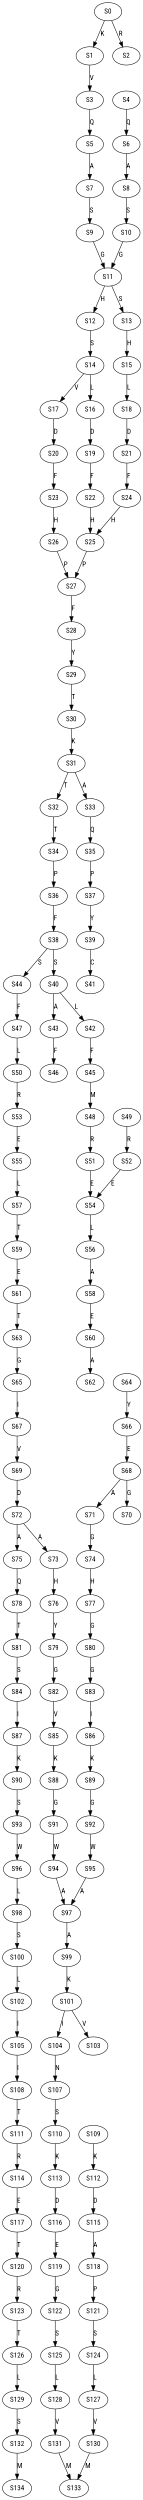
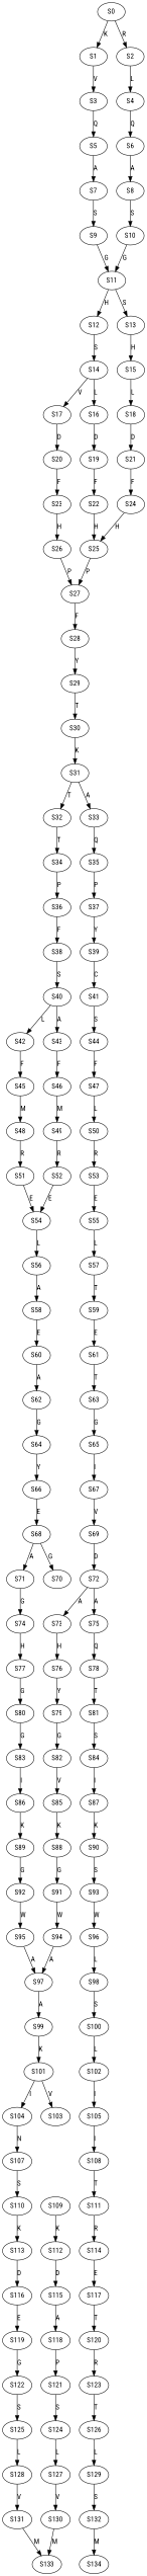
  strict digraph {
    fontname="Roboto Condensed"
    node [fontname="Roboto Condensed"]
    edge [fontname="Roboto Condensed"]
    S0
    S1
    S2
    S3
    S4
    S5
    S6
    S7
    S8
    S9
    S10
    S11
    S12
    S13
    S14
    S15
    S16
    S17
    S18
    S19
    S20
    S21
    S22
    S23
    S24
    S25
    S26
    S27
    S28
    S29
    S30
    S31
    S32
    S33
    S34
    S35
    S36
    S37
    S38
    S39
    S40
    S41
    S42
    S43
    S44
    S45
    S46
    S47
    S48
    S49
    S50
    S51
    S52
    S53
    S54
    S55
    S56
    S57
    S58
    S59
    S60
    S61
    S62
    S63
    S64
    S65
    S66
    S67
    S68
    S69
    S70
    S71
    S72
    S74
    S73
    S75
    S76
    S77
    S78
    S79
    S80
    S81
    S82
    S83
    S84
    S85
    S86
    S87
    S88
    S89
    S90
    S91
    S92
    S93
    S94
    S95
    S96
    S97
    S98
    S99
    S100
    S101
    S102
    S103
    S104
    S105
    S107
    S108
    S110
    S111
    S109
    S112
    S113
    S114
    S115
    S116
    S117
    S118
    S119
    S120
    S121
    S122
    S123
    S124
    S125
    S126
    S127
    S128
    S129
    S130
    S131
    S132
    S133
    S134
    S0 -> S1 [label=K]
    S0 -> S2 [label=R]
    S1 -> S3 [label=V]
+   S2 -> S4 [label=L]
    S3 -> S5 [label=Q]
    S4 -> S6 [label=Q]
    S5 -> S7 [label=A]
    S6 -> S8 [label=A]
    S7 -> S9 [label=S]
    S8 -> S10 [label=S]
    S9 -> S11 [label=G]
    S10 -> S11 [label=G]
    S11 -> S12 [label=H]
    S11 -> S13 [label=S]
    S12 -> S14 [label=S]
    S13 -> S15 [label=H]
    S14 -> S16 [label=L]
    S14 -> S17 [label=V]
    S15 -> S18 [label=L]
    S16 -> S19 [label=D]
    S17 -> S20 [label=D]
    S18 -> S21 [label=D]
    S19 -> S22 [label=F]
    S20 -> S23 [label=F]
    S21 -> S24 [label=F]
    S22 -> S25 [label=H]
    S23 -> S26 [label=H]
    S24 -> S25 [label=H]
    S25 -> S27 [label=P]
    S26 -> S27 [label=P]
    S27 -> S28 [label=F]
    S28 -> S29 [label=Y]
    S29 -> S30 [label=T]
    S30 -> S31 [label=K]
    S31 -> S32 [label=T]
    S31 -> S33 [label=A]
    S32 -> S34 [label=T]
    S33 -> S35 [label=Q]
    S34 -> S36 [label=P]
    S35 -> S37 [label=P]
    S36 -> S38 [label=F]
    S37 -> S39 [label=Y]
    S38 -> S40 [label=S]
    S39 -> S41 [label=C]
    S40 -> S42 [label=L]
    S40 -> S43 [label=A]
-   S38 -> S44 [label=S]
+   S41 -> S44 [label=S]
    S42 -> S45 [label=F]
    S43 -> S46 [label=F]
    S44 -> S47 [label=F]
    S45 -> S48 [label=M]
+   S46 -> S49 [label=M]
    S47 -> S50 [label=L]
    S48 -> S51 [label=R]
    S49 -> S52 [label=R]
    S50 -> S53 [label=R]
    S51 -> S54 [label=E]
    S52 -> S54 [label=E]
    S53 -> S55 [label=E]
    S54 -> S56 [label=L]
    S55 -> S57 [label=L]
    S56 -> S58 [label=A]
    S57 -> S59 [label=T]
    S58 -> S60 [label=E]
    S59 -> S61 [label=E]
    S60 -> S62 [label=A]
    S61 -> S63 [label=T]
+   S62 -> S64 [label=G]
    S63 -> S65 [label=G]
    S64 -> S66 [label=Y]
    S65 -> S67 [label=I]
    S66 -> S68 [label=E]
    S67 -> S69 [label=V]
    S68 -> S70 [label=G]
    S68 -> S71 [label=A]
    S69 -> S72 [label=D]
    S71 -> S74 [label=G]
    S72 -> S73 [label=A]
    S72 -> S75 [label=A]
    S74 -> S77 [label=H]
    S73 -> S76 [label=H]
    S75 -> S78 [label=Q]
    S76 -> S79 [label=Y]
    S77 -> S80 [label=G]
    S78 -> S81 [label=T]
    S79 -> S82 [label=G]
    S80 -> S83 [label=G]
    S81 -> S84 [label=S]
    S82 -> S85 [label=V]
    S83 -> S86 [label=I]
    S84 -> S87 [label=I]
    S85 -> S88 [label=K]
    S86 -> S89 [label=K]
    S87 -> S90 [label=K]
    S88 -> S91 [label=G]
    S89 -> S92 [label=G]
    S90 -> S93 [label=S]
    S91 -> S94 [label=W]
    S92 -> S95 [label=W]
    S93 -> S96 [label=W]
    S94 -> S97 [label=A]
    S95 -> S97 [label=A]
    S96 -> S98 [label=L]
    S97 -> S99 [label=A]
    S98 -> S100 [label=S]
    S99 -> S101 [label=K]
    S100 -> S102 [label=L]
    S101 -> S103 [label=V]
    S101 -> S104 [label=I]
    S102 -> S105 [label=I]
    S104 -> S107 [label=N]
    S105 -> S108 [label=I]
    S107 -> S110 [label=S]
    S108 -> S111 [label=T]
    S110 -> S113 [label=K]
    S111 -> S114 [label=R]
    S109 -> S112 [label=K]
    S112 -> S115 [label=D]
    S113 -> S116 [label=D]
    S114 -> S117 [label=E]
    S115 -> S118 [label=A]
    S116 -> S119 [label=E]
    S117 -> S120 [label=T]
    S118 -> S121 [label=P]
    S119 -> S122 [label=G]
    S120 -> S123 [label=R]
    S121 -> S124 [label=S]
    S122 -> S125 [label=S]
    S123 -> S126 [label=T]
    S124 -> S127 [label=L]
    S125 -> S128 [label=L]
    S126 -> S129 [label=L]
    S127 -> S130 [label=V]
    S128 -> S131 [label=V]
    S129 -> S132 [label=S]
    S130 -> S133 [label=M]
    S131 -> S133 [label=M]
    S132 -> S134 [label=M]
  }
